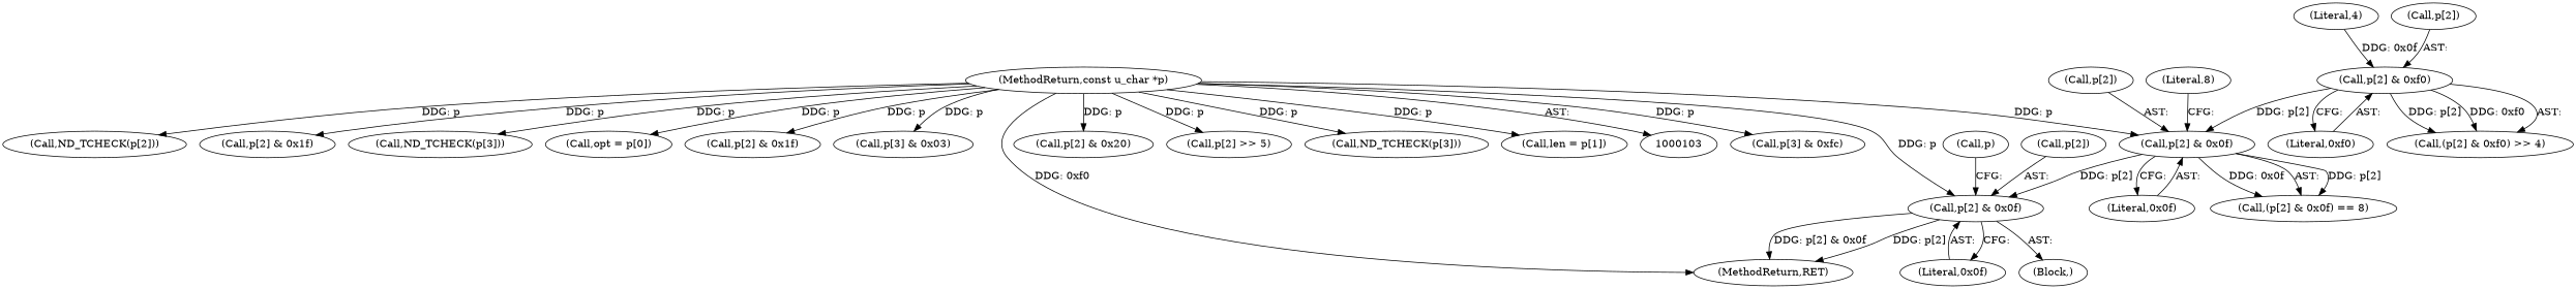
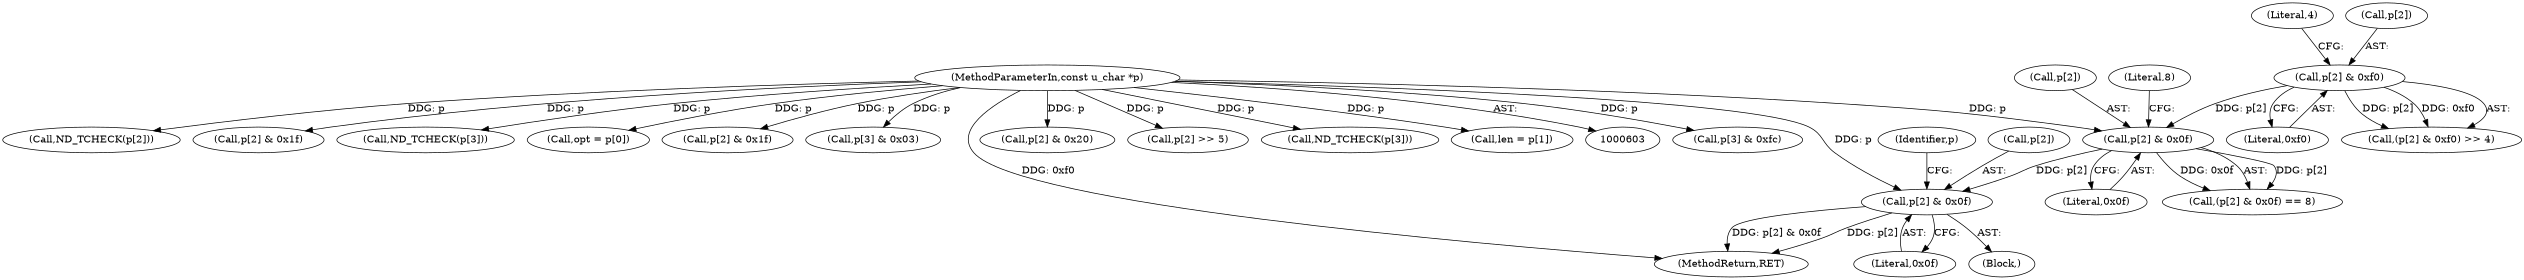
  digraph {
    n1 [label="(Call,p[2] & 0x0f)"]
    n2 [label="(Literal,0x0f)"]
    n3 [label="(Block,)"]
    n4 [label="(MethodReturn,RET)"]
    n5 [label="(Call,p[2] & 0x0f)"]
    n6 [label="(Call,(p[2] & 0x0f) == 8)"]
    n7 [label="(Literal,0x0f)"]
    n8 [label="(Call,p[2] & 0xf0)"]
    n9 [label="(Literal,0xf0)"]
    n10 [label="(Call,(p[2] & 0xf0) >> 4)"]
-   n11 [label="(MethodReturn,const u_char *p)"]
+   n11 [label="(MethodParameterIn,const u_char *p)"]
    n12 [label="(Call,p[3] & 0xfc)"]
    n13 [label="(Call,ND_TCHECK(p[2]))"]
    n14 [label="(Call,p[2] & 0x1f)"]
    n15 [label="(Call,ND_TCHECK(p[3]))"]
    n16 [label="(Call,opt = p[0])"]
    n17 [label="(Call,p[2] & 0x1f)"]
    n18 [label="(Call,p[3] & 0x03)"]
    n19 [label="(Call,p[2] & 0x20)"]
    n20 [label="(Call,p[2] >> 5)"]
    n21 [label="(Call,ND_TCHECK(p[3]))"]
    n22 [label="(Call,len = p[1])"]
-   1000103
+   1000103 [label=1000603]
    n24 [label="(Literal,8)"]
    n25 [label="(Literal,4)"]
-   n26 [label="(Call,p)"]
+   n26 [label="(Identifier,p)"]
    n27 [label="(Call,p[2])"]
    n28 [label="(Call,p[2])"]
    n29 [label="(Call,p[2])"]
    n1 -> n2 [label="CFG: "]
    n1 -> n3 [label="AST: "]
    n1 -> n4 [label="DDG: p[2] & 0x0f"]
    n1 -> n4 [label="DDG: p[2]"]
    n2 -> n1 [label="AST: "]
    n5 -> n1 [label="DDG: p[2]"]
    n5 -> n6 [label="AST: "]
    n5 -> n6 [label="DDG: p[2]"]
    n5 -> n6 [label="DDG: 0x0f"]
    n5 -> n7 [label="CFG: "]
    n7 -> n5 [label="AST: "]
    n8 -> n5 [label="DDG: p[2]"]
    n8 -> n9 [label="CFG: "]
    n8 -> n10 [label="AST: "]
    n8 -> n10 [label="DDG: p[2]"]
    n8 -> n10 [label="DDG: 0xf0"]
    n9 -> n8 [label="AST: "]
    n11 -> n1 [label="DDG: p"]
    n11 -> n4 [label="DDG: 0xf0"]
    n11 -> n5 [label="DDG: p"]
    n11 -> n12 [label="DDG: p"]
    n11 -> n13 [label="DDG: p"]
    n11 -> n14 [label="DDG: p"]
    n11 -> n15 [label="DDG: p"]
    n11 -> n16 [label="DDG: p"]
    n11 -> n17 [label="DDG: p"]
    n11 -> n18 [label="DDG: p"]
    n11 -> n19 [label="DDG: p"]
    n11 -> n20 [label="DDG: p"]
    n11 -> n21 [label="DDG: p"]
    n11 -> n22 [label="DDG: p"]
    n11 -> 1000103 [label="AST: "]
    n24 -> n5 [label="CFG: "]
-   n25 -> n8 [label="DDG: 0x0f"]
+   n25 -> n8 [label="CFG: "]
    n26 -> n1 [label="CFG: "]
    n27 -> n5 [label="AST: "]
    n28 -> n8 [label="AST: "]
    n29 -> n1 [label="AST: "]
  }
